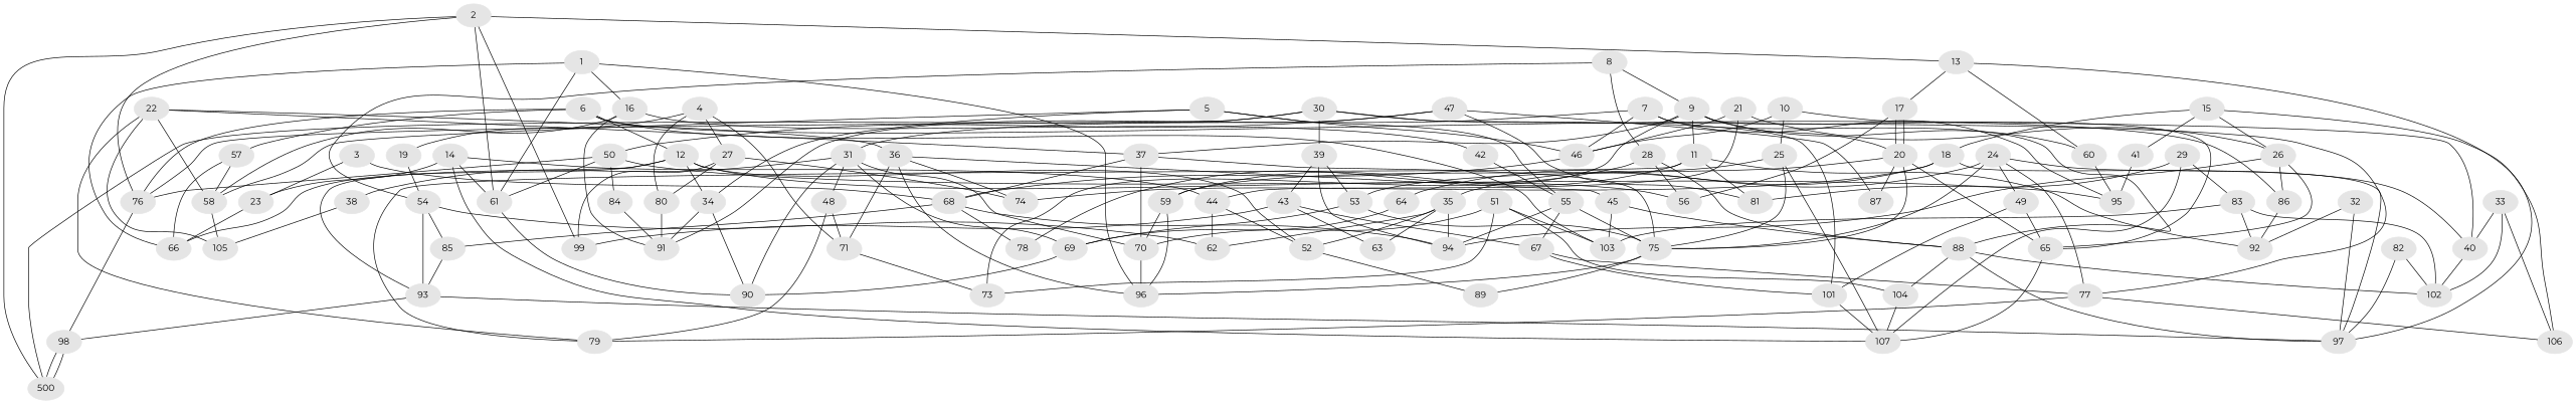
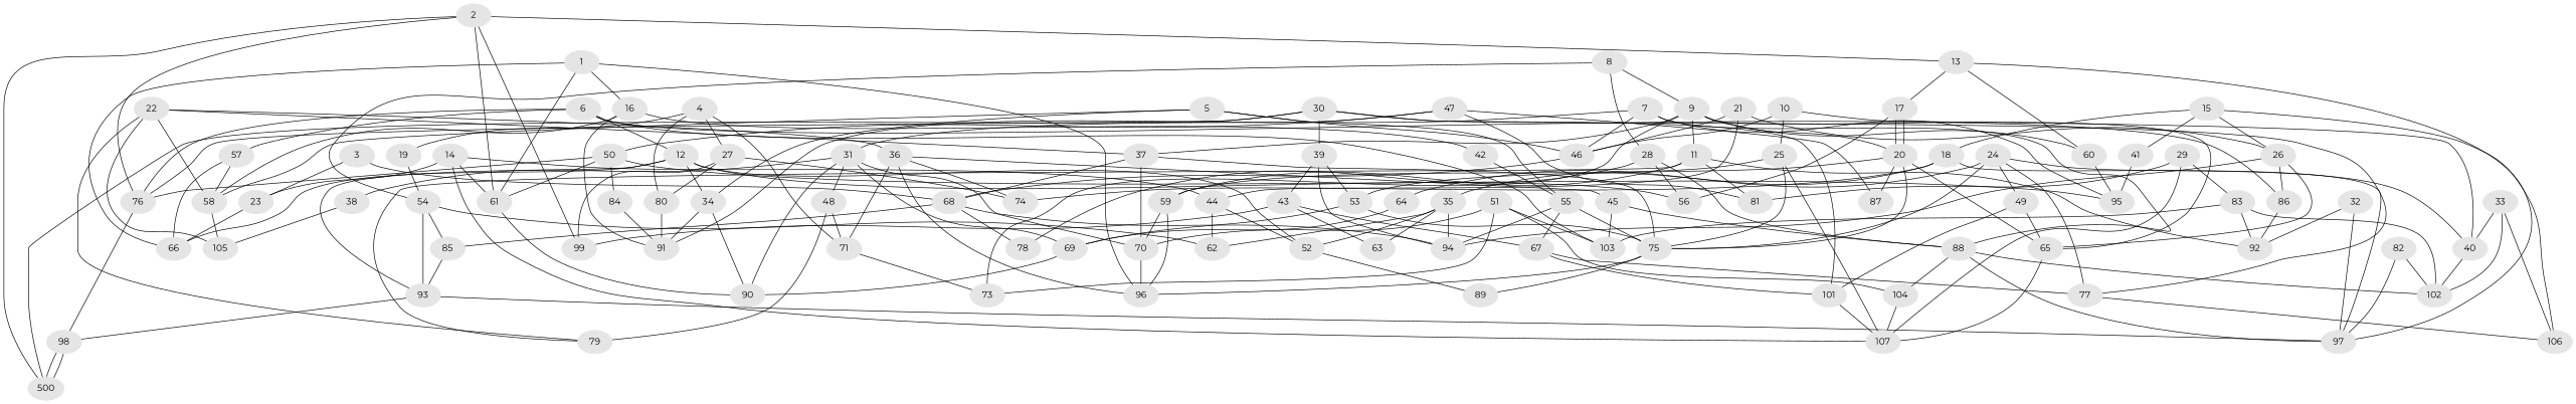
  graph {
    fontname=Montserrat
    node [color=gray90 fontname=Montserrat style=filled]
    edge [fontname=Montserrat]
    1
    16
    61
    66
    96
    58
    42
    91
    90
    2
    13
    76
    99
    n14 [label=500]
    60
    17
    97
    98
    3
    23
    68
    94
    78
    85
    4
    19
    27
    71
    80
    54
    74
    73
    5
    34
    46
    55
    75
    67
    105
    6
    12
    57
    86
    103
    52
    56
    93
    92
    7
    31
    88
    95
    38
    48
    69
    70
    102
    104
    8
    9
    28
    11
    20
    37
    65
    62
    59
    79
    81
    53
    87
    107
    10
    25
    40
    89
    14
    44
    15
    18
    26
    41
    106
    35
    63
    21
    22
    36
    45
    24
    49
    64
    77
    101
    29
    83
    30
    39
    43
    32
    33
    47
    50
    84
    51
    82
    1 -- 16
    1 -- 61
    1 -- 66
    1 -- 96
    16 -- 58
    16 -- 42
    16 -- 91
    61 -- 90
    58 -- 105
    42 -- 55
    2 -- 61
    2 -- 13
    2 -- 76
    2 -- 99
    2 -- n14
    13 -- 60
    13 -- 17
    13 -- 97
    76 -- 98
    60 -- 95
    17 -- 56
    17 -- 20
    17 -- 20
    98 -- n14
    98 -- n14
    3 -- 23
    3 -- 68
    23 -- 66
    68 -- 94
    68 -- 78
    68 -- 85
    85 -- 93
    4 -- 19
    4 -- 27
    4 -- 71
    4 -- 80
    19 -- 54
    27 -- 99
    27 -- 80
    27 -- 74
    71 -- 73
    80 -- 91
    54 -- 85
    54 -- 93
    54 -- 62
    5 -- 58
    5 -- 34
    5 -- 46
    5 -- 55
    34 -- 91
    34 -- 90
    46 -- 68
    55 -- 94
    55 -- 75
    55 -- 67
    75 -- 96
    75 -- 89
    67 -- 77
    67 -- 101
    6 -- 76
    6 -- 12
    6 -- 57
    6 -- 86
    6 -- 103
    12 -- 66
    12 -- 34
    12 -- 52
    12 -- 56
    12 -- 93
    57 -- 66
    57 -- 58
    86 -- 92
    52 -- 89
    93 -- 97
    93 -- 98
    7 -- 46
    7 -- 31
    7 -- 88
    7 -- 95
    31 -- 90
    31 -- 38
    31 -- 48
    31 -- 69
    31 -- 70
    88 -- 97
    88 -- 102
    88 -- 104
    38 -- 105
    48 -- 71
    48 -- 79
    69 -- 90
    70 -- 96
    104 -- 107
    8 -- 54
    8 -- 9
    8 -- 28
    9 -- 60
    9 -- 73
    9 -- 11
    9 -- 20
    9 -- 37
    9 -- 65
    28 -- 78
    28 -- 56
    28 -- 88
    11 -- 92
    11 -- 59
    11 -- 79
    11 -- 81
    20 -- 75
    20 -- 65
    20 -- 53
    20 -- 87
    37 -- 68
    37 -- 75
    37 -- 70
    65 -- 107
    59 -- 96
    59 -- 70
    53 -- 75
    53 -- 69
    10 -- 46
    10 -- 25
    10 -- 40
    25 -- 75
    25 -- 59
    25 -- 107
    40 -- 102
    14 -- 61
    14 -- 23
    14 -- 107
    14 -- 44
    44 -- 52
    44 -- 62
    15 -- 18
    15 -- 26
    15 -- 41
    15 -- 106
    18 -- 97
    18 -- 74
    18 -- 35
    26 -- 94
    26 -- 86
    26 -- 65
    41 -- 95
    35 -- 94
    35 -- 52
    35 -- 62
    35 -- 63
    21 -- 46
    21 -- 44
    21 -- 26
    22 -- 58
    22 -- 105
    22 -- 37
    22 -- 79
    22 -- 36
    36 -- 96
    36 -- 71
    36 -- 74
    36 -- 45
    45 -- 103
    45 -- 88
    24 -- 75
    24 -- 40
    24 -- 49
    24 -- 64
    24 -- 77
    49 -- 65
    49 -- 101
    64 -- 69
-   77 -- 79
    77 -- 106
    101 -- 107
    29 -- 81
    29 -- 107
    29 -- 83
    83 -- 103
    83 -- 92
    83 -- 102
    30 -- 76
    30 -- n14
    30 -- 77
    30 -- 101
    30 -- 39
    39 -- 94
    39 -- 53
    39 -- 43
    43 -- 99
    43 -- 67
    43 -- 63
    32 -- 97
    32 -- 92
    33 -- 102
    33 -- 40
    33 -- 106
    47 -- 91
    47 -- 81
    47 -- 87
    47 -- 50
    50 -- 61
    50 -- 76
    50 -- 95
    50 -- 84
    84 -- 91
    51 -- 73
    51 -- 103
    51 -- 70
    51 -- 104
    82 -- 97
    82 -- 102
  }
